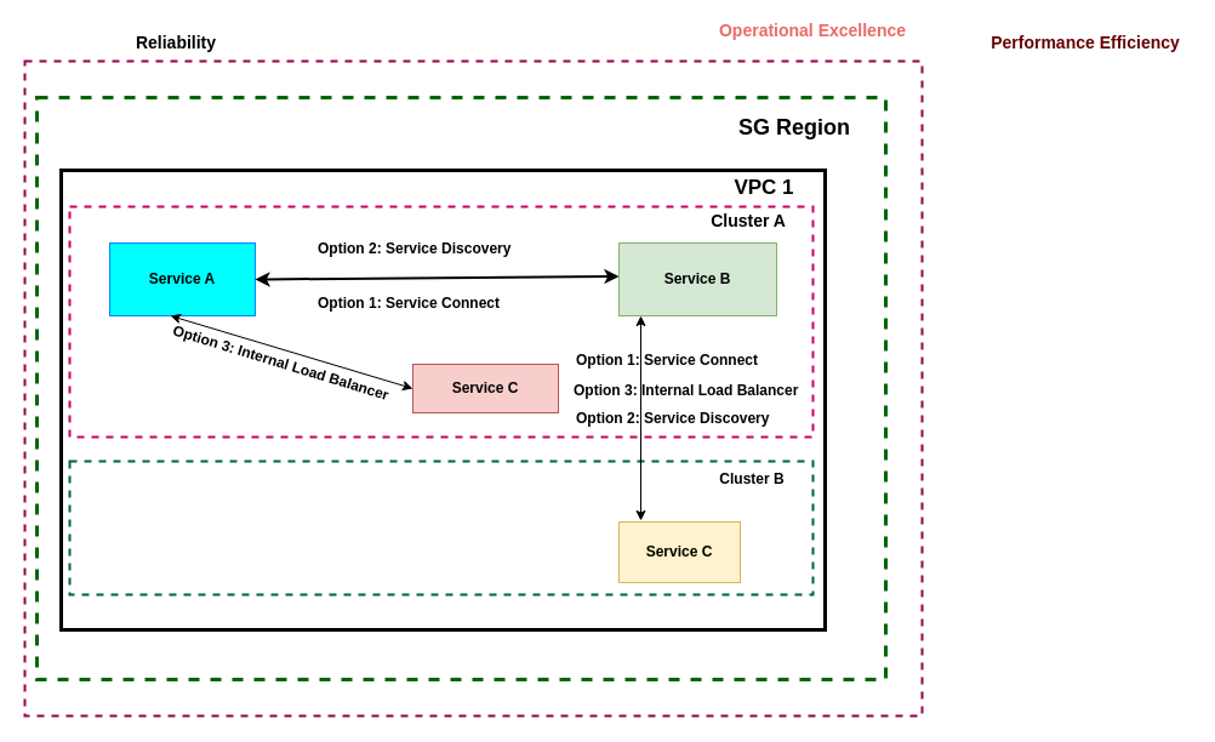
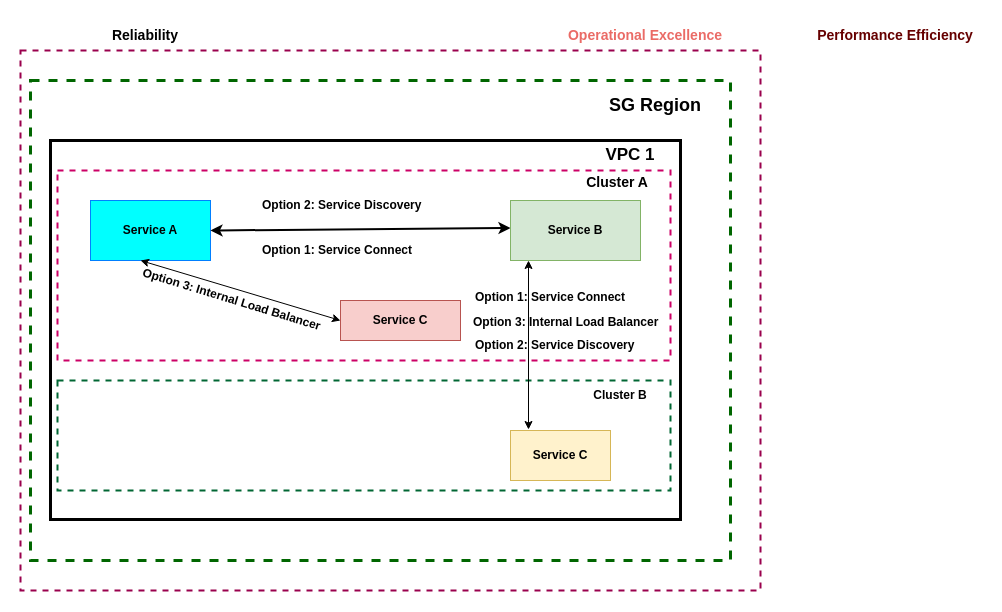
  <mxCell id="0" />
  <mxCell id="1" parent="0" />
  <mxCell id="2" value="" style="rounded=0;whiteSpace=wrap;html=1;fillColor=none;strokeColor=#99004D;strokeWidth=2;dashed=1;" vertex="1" parent="1"><mxGeometry x="20" y="50" width="740" height="540" as="geometry" /></mxCell>
  <mxCell id="3" value="" style="rounded=0;whiteSpace=wrap;html=1;fillColor=none;dashed=1;strokeColor=#006600;strokeWidth=3;" vertex="1" parent="1"><mxGeometry x="30" y="80" width="700" height="480" as="geometry" /></mxCell>
  <mxCell id="4" value="" style="rounded=0;whiteSpace=wrap;html=1;fillColor=none;strokeWidth=3;" vertex="1" parent="1"><mxGeometry x="50" y="140" width="630" height="379" as="geometry" /></mxCell>
  <mxCell id="5" value="" style="rounded=0;whiteSpace=wrap;html=1;fillColor=none;strokeColor=#CC0066;dashed=1;strokeWidth=2;" vertex="1" parent="1"><mxGeometry x="57" y="170" width="613" height="190" as="geometry" /></mxCell>
  <mxCell id="6" value="&lt;b&gt;&lt;font style=&quot;font-size: 18px;&quot;&gt;SG Region&lt;/font&gt;&lt;/b&gt;" style="text;html=1;align=center;verticalAlign=middle;whiteSpace=wrap;rounded=0;" vertex="1" parent="1"><mxGeometry x="590" y="90" width="130" height="30" as="geometry" /></mxCell>
  <mxCell id="7" value="&lt;b&gt;&lt;font style=&quot;font-size: 17px;&quot;&gt;VPC 1&lt;/font&gt;&lt;/b&gt;" style="text;html=1;align=center;verticalAlign=middle;whiteSpace=wrap;rounded=0;" vertex="1" parent="1"><mxGeometry x="590" y="140" width="80" height="30" as="geometry" /></mxCell>
  <mxCell id="8" value="&lt;font style=&quot;font-size: 14px;&quot;&gt;&lt;b&gt;Reliability&lt;/b&gt;&lt;/font&gt;" style="text;html=1;align=center;verticalAlign=middle;whiteSpace=wrap;rounded=0;" vertex="1" parent="1"><mxGeometry x="90" y="20" width="110" height="30" as="geometry" /></mxCell>
- <mxCell id="9" value="&lt;font color=&quot;#ea6b66&quot; style=&quot;font-size: 14px;&quot;&gt;&lt;b style=&quot;&quot;&gt;Operational Excellence&lt;/b&gt;&lt;/font&gt;" style="text;html=1;align=center;verticalAlign=middle;whiteSpace=wrap;rounded=0;" vertex="1" parent="1"><mxGeometry x="585" y="10" width="170" height="30" as="geometry" /></mxCell>
+ <mxCell id="9" value="&lt;font color=&quot;#ea6b66&quot; style=&quot;font-size: 14px;&quot;&gt;&lt;b style=&quot;&quot;&gt;Operational Excellence&lt;/b&gt;&lt;/font&gt;" style="text;html=1;align=center;verticalAlign=middle;whiteSpace=wrap;rounded=0;" vertex="1" parent="1"><mxGeometry x="560" y="20" width="170" height="30" as="geometry" /></mxCell>
  <mxCell id="10" value="&lt;font color=&quot;#660000&quot; style=&quot;font-size: 14px;&quot;&gt;&lt;b style=&quot;&quot;&gt;Performance Efficiency&lt;/b&gt;&lt;/font&gt;" style="text;html=1;align=center;verticalAlign=middle;whiteSpace=wrap;rounded=0;" vertex="1" parent="1"><mxGeometry x="810" y="20" width="170" height="30" as="geometry" /></mxCell>
  <mxCell id="11" value="&lt;div&gt;&lt;b style=&quot;background-color: initial;&quot;&gt;Option 3: Internal Load Balancer&lt;/b&gt;&lt;/div&gt;" style="text;html=1;align=left;verticalAlign=middle;whiteSpace=wrap;rounded=0;rotation=17;" vertex="1" parent="1"><mxGeometry x="136" y="282" width="210" height="40" as="geometry" /></mxCell>
  <mxCell id="12" value="&lt;font style=&quot;font-size: 14px;&quot;&gt;&lt;b&gt;Cluster A&lt;/b&gt;&lt;/font&gt;" style="text;html=1;align=center;verticalAlign=middle;whiteSpace=wrap;rounded=0;" vertex="1" parent="1"><mxGeometry x="577" y="167" width="80" height="30" as="geometry" /></mxCell>
  <mxCell id="13" value="" style="group" vertex="1" connectable="0" parent="1"><mxGeometry x="90" y="200" width="120" height="60" as="geometry" /></mxCell>
  <mxCell id="14" value="" style="rounded=0;whiteSpace=wrap;html=1;strokeColor=#007FFF;fillColor=#00FFFF;" vertex="1" parent="13"><mxGeometry width="120" height="60" as="geometry" /></mxCell>
  <mxCell id="15" value="&lt;b&gt;Service A&lt;/b&gt;" style="text;html=1;align=center;verticalAlign=middle;whiteSpace=wrap;rounded=0;" vertex="1" parent="13"><mxGeometry x="30" y="15" width="60" height="30" as="geometry" /></mxCell>
  <mxCell id="16" value="" style="endArrow=classic;startArrow=classic;html=1;rounded=0;strokeWidth=2;entryX=1;entryY=0.5;entryDx=0;entryDy=0;" edge="1" parent="1" target="14"><mxGeometry width="50" height="50" relative="1" as="geometry"><mxPoint x="510" y="227.5" as="sourcePoint" /><mxPoint x="210" y="260" as="targetPoint" /></mxGeometry></mxCell>
  <mxCell id="17" value="&lt;b&gt;Service B&lt;/b&gt;" style="text;html=1;align=center;verticalAlign=middle;whiteSpace=wrap;rounded=0;fillColor=#d5e8d4;strokeColor=#82b366;" vertex="1" parent="1"><mxGeometry x="510" y="200" width="130" height="60" as="geometry" /></mxCell>
  <mxCell id="18" value="&lt;div&gt;&lt;b&gt;Option 1: Service Connect&lt;/b&gt;&lt;/div&gt;" style="text;html=1;align=left;verticalAlign=middle;whiteSpace=wrap;rounded=0;" vertex="1" parent="1"><mxGeometry x="260" y="235" width="180" height="30" as="geometry" /></mxCell>
  <mxCell id="19" value="" style="rounded=0;whiteSpace=wrap;html=1;fillColor=none;strokeColor=#006633;dashed=1;strokeWidth=2;" vertex="1" parent="1"><mxGeometry x="57" y="380" width="613" height="110" as="geometry" /></mxCell>
  <mxCell id="20" value="&lt;b&gt;Service C&lt;/b&gt;" style="text;html=1;align=center;verticalAlign=middle;whiteSpace=wrap;rounded=0;fillColor=#fff2cc;strokeColor=#d6b656;" vertex="1" parent="1"><mxGeometry x="510" y="430" width="100" height="50" as="geometry" /></mxCell>
  <mxCell id="21" value="&lt;div&gt;&lt;b&gt;Option 2: Service Discovery&lt;/b&gt;&lt;/div&gt;" style="text;html=1;align=left;verticalAlign=middle;whiteSpace=wrap;rounded=0;" vertex="1" parent="1"><mxGeometry x="260" y="190" width="180" height="30" as="geometry" /></mxCell>
  <mxCell id="22" value="&lt;b&gt;Service C&lt;/b&gt;" style="text;html=1;align=center;verticalAlign=middle;whiteSpace=wrap;rounded=0;fillColor=#f8cecc;strokeColor=#b85450;" vertex="1" parent="1"><mxGeometry x="340" y="300" width="120" height="40" as="geometry" /></mxCell>
  <mxCell id="23" value="" style="endArrow=classic;startArrow=classic;html=1;rounded=0;exitX=0;exitY=0.5;exitDx=0;exitDy=0;" edge="1" parent="1" source="22"><mxGeometry width="50" height="50" relative="1" as="geometry"><mxPoint x="90" y="310" as="sourcePoint" /><mxPoint x="140" y="260" as="targetPoint" /></mxGeometry></mxCell>
  <mxCell id="24" value="&lt;b&gt;Cluster B&lt;/b&gt;" style="text;html=1;align=center;verticalAlign=middle;whiteSpace=wrap;rounded=0;" vertex="1" parent="1"><mxGeometry x="590" y="380" width="60" height="30" as="geometry" /></mxCell>
  <mxCell id="25" value="" style="endArrow=classic;startArrow=classic;html=1;rounded=0;exitX=0.1;exitY=-0.02;exitDx=0;exitDy=0;exitPerimeter=0;" edge="1" parent="1"><mxGeometry width="50" height="50" relative="1" as="geometry"><mxPoint x="528" y="429" as="sourcePoint" /><mxPoint x="528" y="260" as="targetPoint" /></mxGeometry></mxCell>
  <mxCell id="26" value="&lt;div&gt;&lt;b&gt;Option 3: Internal Load Balancer&lt;/b&gt;&lt;/div&gt;" style="text;html=1;align=left;verticalAlign=middle;whiteSpace=wrap;rounded=0;" vertex="1" parent="1"><mxGeometry x="471" y="307" width="210" height="30" as="geometry" /></mxCell>
  <mxCell id="27" value="&lt;div&gt;&lt;b&gt;Option 1: Service Connect&lt;/b&gt;&lt;/div&gt;" style="text;html=1;align=left;verticalAlign=middle;whiteSpace=wrap;rounded=0;" vertex="1" parent="1"><mxGeometry x="473" y="281.5" width="180" height="30" as="geometry" /></mxCell>
  <mxCell id="28" value="&lt;div&gt;&lt;b&gt;Option 2: Service Discovery&lt;/b&gt;&lt;/div&gt;" style="text;html=1;align=left;verticalAlign=middle;whiteSpace=wrap;rounded=0;" vertex="1" parent="1"><mxGeometry x="473" y="330" width="180" height="30" as="geometry" /></mxCell>
